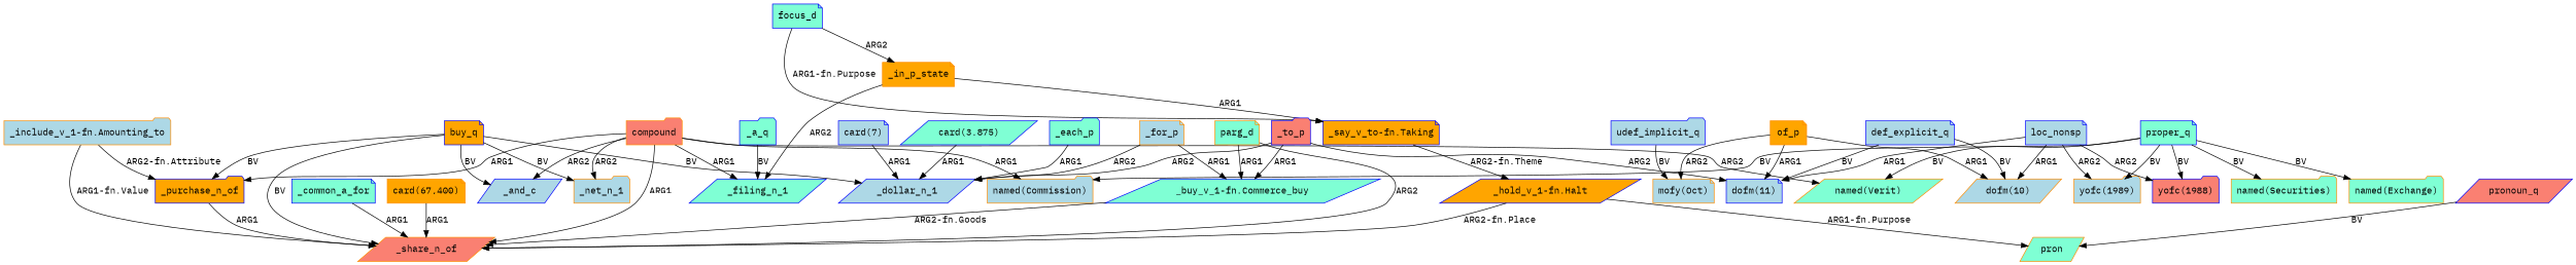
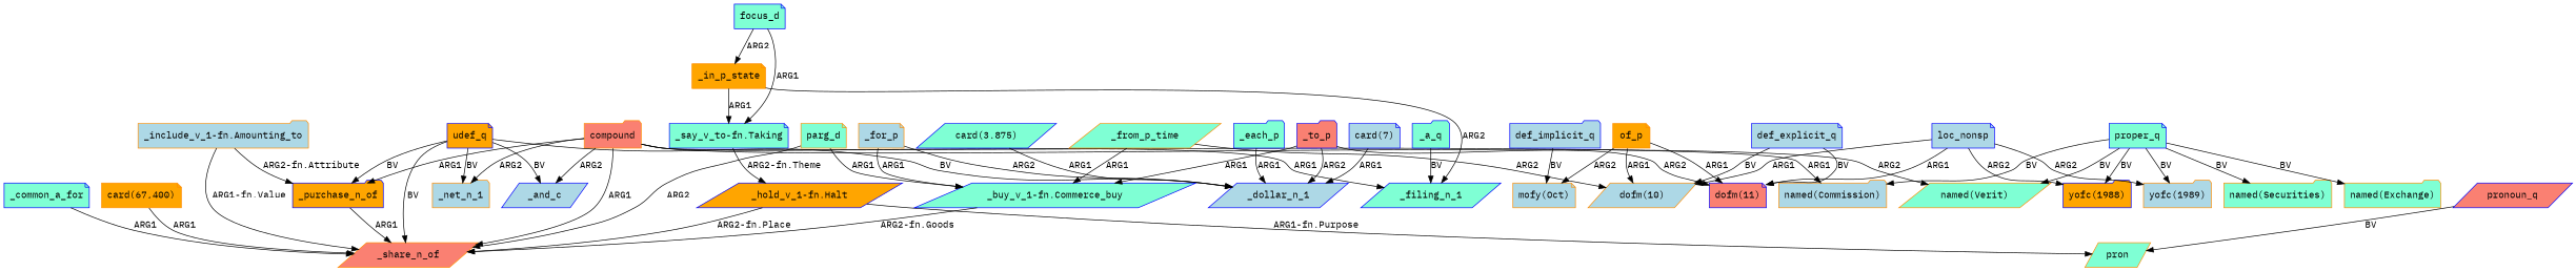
  digraph {
    fontname="IBM Plex Mono"
    node [color=blue fillcolor=aquamarine fontname="IBM Plex Mono" shape=note style=filled]
    edge [fontname="IBM Plex Mono"]
-   "_say_v_to-fn.Taking" [fillcolor=orange]
+   "_say_v_to-fn.Taking"
    "_hold_v_1-fn.Halt" [fillcolor=orange shape=parallelogram]
    _share_n_of [color=darkorange fillcolor=salmon shape=parallelogram]
    pron [color=darkorange shape=parallelogram]
    compound [color=darkorange fillcolor=salmon shape=folder]
    _purchase_n_of [fillcolor=orange shape=folder]
    "named(Commission)" [color=darkorange fillcolor=lightblue shape=folder]
    _net_n_1 [color=darkorange fillcolor=lightblue shape=folder]
    "named(Verit)" [color=darkorange shape=parallelogram]
    _filing_n_1 [shape=parallelogram]
    _and_c [fillcolor=lightblue shape=parallelogram]
    focus_d
    _in_p_state [color=darkorange fillcolor=orange]
    parg_d [color=darkorange]
    "_buy_v_1-fn.Commerce_buy" [shape=parallelogram]
    proper_q
    "named(Securities)" [color=darkorange shape=folder]
    "named(Exchange)" [color=darkorange shape=folder]
    "yofc(1989)" [color=darkorange fillcolor=lightblue shape=folder]
-   "yofc(1988)" [fillcolor=salmon shape=folder]
+   "yofc(1988)" [fillcolor=orange shape=folder]
    of_p [color=darkorange fillcolor=orange]
    "mofy(Oct)" [color=darkorange fillcolor=lightblue]
-   "dofm(11)" [fillcolor=lightblue]
+   "dofm(11)" [fillcolor=salmon]
    "dofm(10)" [color=darkorange fillcolor=lightblue shape=parallelogram]
    _to_p [fillcolor=salmon shape=folder]
    _dollar_n_1 [fillcolor=lightblue shape=parallelogram]
    _common_a_for
-   udef_q [fillcolor=orange label=buy_q]
+   udef_q [fillcolor=orange]
    _a_q [shape=folder]
    pronoun_q [fillcolor=salmon shape=parallelogram]
+   _from_p_time [color=darkorange shape=parallelogram]
    _for_p [color=darkorange fillcolor=lightblue]
    "card(7)" [fillcolor=lightblue]
    loc_nonsp [fillcolor=lightblue]
    def_explicit_q [fillcolor=lightblue]
    "_include_v_1-fn.Amounting_to" [color=darkorange fillcolor=lightblue shape=folder]
-   def_implicit_q [fillcolor=lightblue shape=folder label=udef_implicit_q]
+   def_implicit_q [fillcolor=lightblue shape=folder]
    "card(3.875)" [shape=parallelogram]
    _each_p [shape=folder]
    "card(67,400)" [color=darkorange fillcolor=orange]
    "_say_v_to-fn.Taking" -> "_hold_v_1-fn.Halt" [label="ARG2-fn.Theme"]
    "_hold_v_1-fn.Halt" -> _share_n_of [label="ARG2-fn.Place"]
    "_hold_v_1-fn.Halt" -> pron [label="ARG1-fn.Purpose"]
    compound -> _share_n_of [label=ARG1]
    compound -> _purchase_n_of [label=ARG1]
    compound -> "named(Commission)" [label=ARG1]
    compound -> _net_n_1 [label=ARG2]
    compound -> "named(Verit)" [label=ARG2]
    compound -> _filing_n_1 [label=ARG1]
    compound -> _and_c [label=ARG2]
    _purchase_n_of -> _share_n_of [label=ARG1]
-   focus_d -> "_say_v_to-fn.Taking" [label="ARG1-fn.Purpose"]
+   focus_d -> "_say_v_to-fn.Taking" [label=ARG1]
    focus_d -> _in_p_state [label=ARG2]
    _in_p_state -> "_say_v_to-fn.Taking" [label=ARG1]
    _in_p_state -> _filing_n_1 [label=ARG2]
    parg_d -> _share_n_of [label=ARG2]
    parg_d -> "_buy_v_1-fn.Commerce_buy" [label=ARG1]
    "_buy_v_1-fn.Commerce_buy" -> _share_n_of [label="ARG2-fn.Goods"]
    proper_q -> "named(Commission)" [label=BV]
    proper_q -> "named(Verit)" [label=BV]
    proper_q -> "named(Securities)" [label=BV]
    proper_q -> "named(Exchange)" [label=BV]
    proper_q -> "yofc(1989)" [label=BV]
    proper_q -> "yofc(1988)" [label=BV]
    of_p -> "mofy(Oct)" [label=ARG2]
    of_p -> "dofm(11)" [label=ARG1]
    of_p -> "dofm(10)" [label=ARG1]
    _to_p -> "_buy_v_1-fn.Commerce_buy" [label=ARG1]
    _to_p -> "dofm(11)" [label=ARG2]
    _to_p -> _dollar_n_1 [label=ARG2]
    _common_a_for -> _share_n_of [label=ARG1]
    udef_q -> _share_n_of [label=BV]
    udef_q -> _purchase_n_of [label=BV]
    udef_q -> _net_n_1 [label=BV]
    udef_q -> _and_c [label=BV]
    udef_q -> _dollar_n_1 [label=BV]
    _a_q -> _filing_n_1 [label=BV]
    pronoun_q -> pron [label=BV]
+   _from_p_time -> "_buy_v_1-fn.Commerce_buy" [label=ARG1]
+   _from_p_time -> "dofm(10)" [label=ARG2]
    _for_p -> "_buy_v_1-fn.Commerce_buy" [label=ARG1]
    _for_p -> _dollar_n_1 [label=ARG2]
    "card(7)" -> _dollar_n_1 [label=ARG1]
    loc_nonsp -> "yofc(1989)" [label=ARG2]
    loc_nonsp -> "yofc(1988)" [label=ARG2]
    loc_nonsp -> "dofm(11)" [label=ARG1]
    loc_nonsp -> "dofm(10)" [label=ARG1]
    def_explicit_q -> "dofm(11)" [label=BV]
    def_explicit_q -> "dofm(10)" [label=BV]
    "_include_v_1-fn.Amounting_to" -> _share_n_of [label="ARG1-fn.Value"]
    "_include_v_1-fn.Amounting_to" -> _purchase_n_of [label="ARG2-fn.Attribute"]
    def_implicit_q -> "mofy(Oct)" [label=BV]
    "card(3.875)" -> _dollar_n_1 [label=ARG1]
    _each_p -> _dollar_n_1 [label=ARG1]
    "card(67,400)" -> _share_n_of [label=ARG1]
  }
